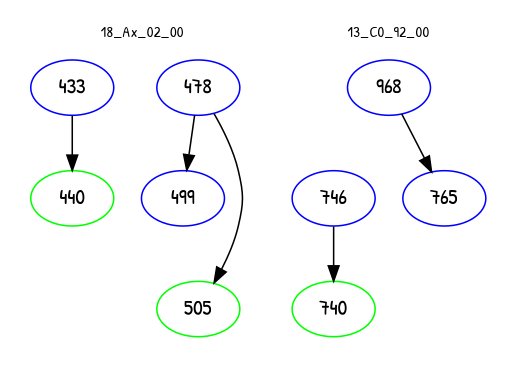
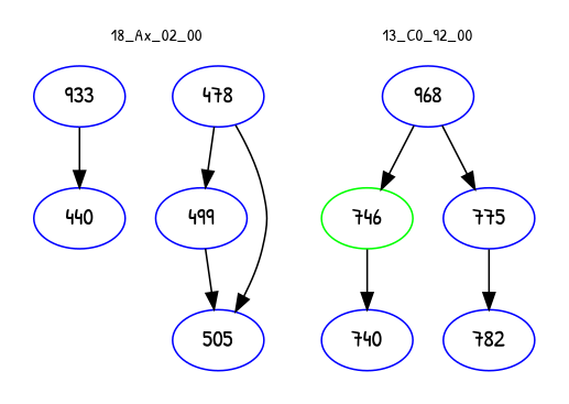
  digraph {
    fontname="Patrick Hand"
    node [color=blue fontname="Patrick Hand"]
    edge [color=black fontname="Patrick Hand"]
    n1 [label=478]
-   n2 [label=433]
+   n2 [label=933]
    n3 [label=499]
-   n4 [color=green label=440]
-   n5 [color=green label=505]
+   n4 [label=440]
+   n5 [label=505]
    n6 [label=968]
-   n7 [label=746]
-   n8 [label=765]
-   n9 [color=green label=740]
+   n7 [color=green label=746]
+   n8 [label=775]
+   n9 [label=740]
+   n10 [label=782]
    subgraph cluster_1 {
      color=white
      fontsize=10
      label="18_Ax_02_00"
      n1
      n2
      n3
      n4
      n5
    }
    subgraph cluster_2 {
      color=white
      fontsize=10
      label="13_C0_92_00"
      n6
      n7
      n8
      n9
+     n10
    }
    n1 -> n3
    n1 -> n5
    n2 -> n4
+   n3 -> n5
+   n6 -> n7
    n6 -> n8
    n7 -> n9
+   n8 -> n10
  }
